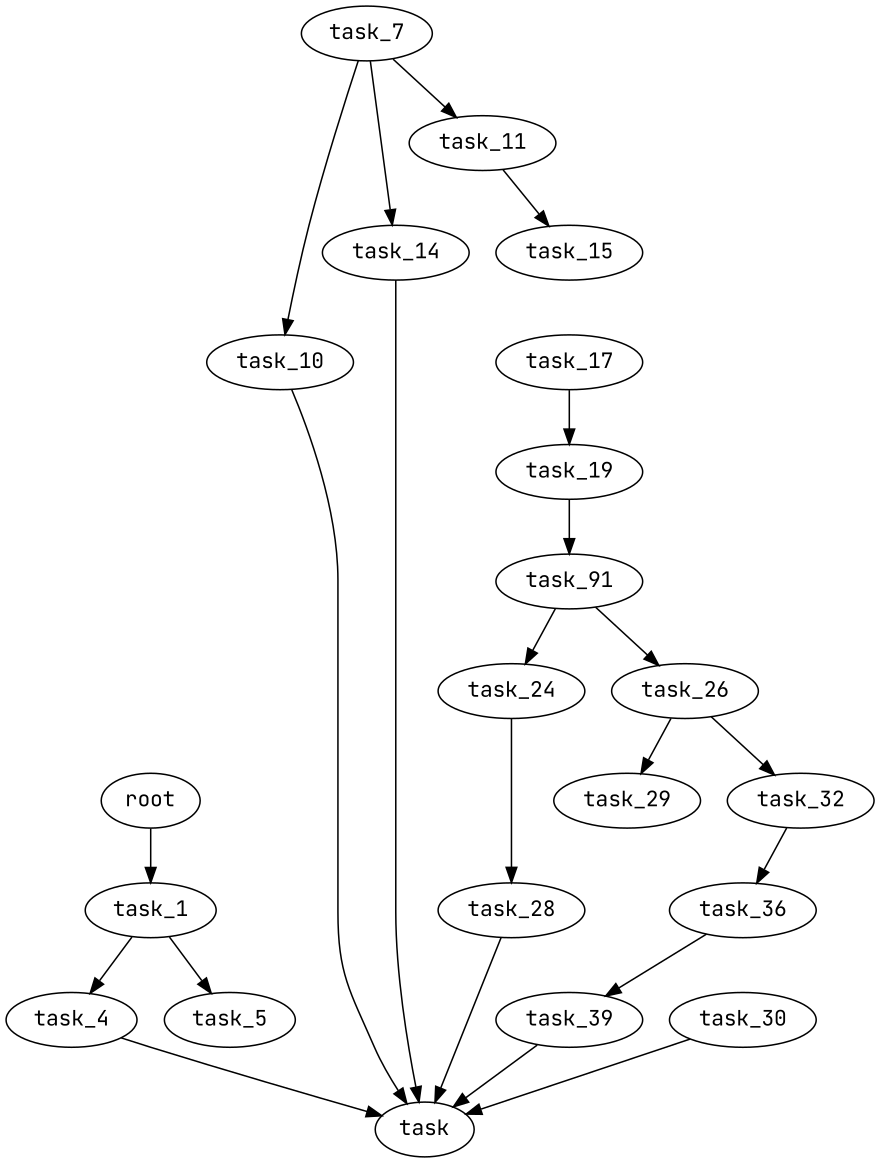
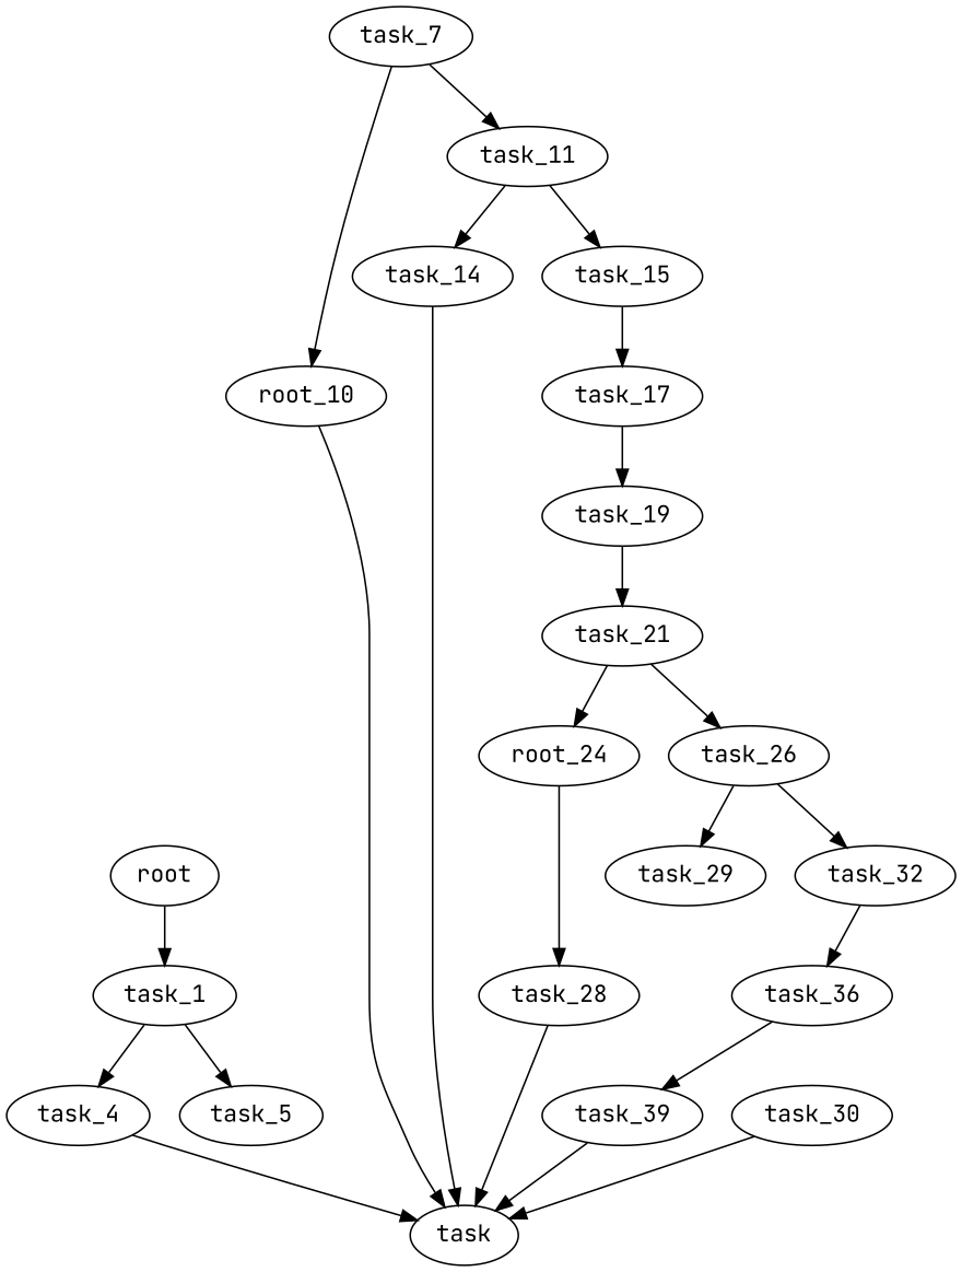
  digraph {
    fontname="JetBrains Mono"
    node [fontname="JetBrains Mono"]
    edge [fontname="JetBrains Mono"]
    root
    task_1
    task_4
    task_5
    n5 [label=task]
    task_7
-   task_10
+   task_10 [label=root_10]
    task_11
    task_14
    task_15
    task_17
    task_19
-   task_21 [label=task_91]
-   task_24
+   task_21
+   task_24 [label=root_24]
    task_26
    task_28
    task_29
    task_32
    task_36
    task_39
    n21 [label=task_30]
    root -> task_1
    task_1 -> task_4
    task_1 -> task_5
    task_4 -> n5
    task_7 -> task_10
    task_7 -> task_11
    task_10 -> n5
-   task_7 -> task_14
+   task_11 -> task_14
    task_11 -> task_15
    task_14 -> n5
+   task_15 -> task_17
    task_17 -> task_19
    task_19 -> task_21
    task_21 -> task_24
    task_21 -> task_26
    task_24 -> task_28
    task_26 -> task_29
    task_26 -> task_32
    task_28 -> n5
    task_32 -> task_36
    task_36 -> task_39
    task_39 -> n5
    n21 -> n5
  }
